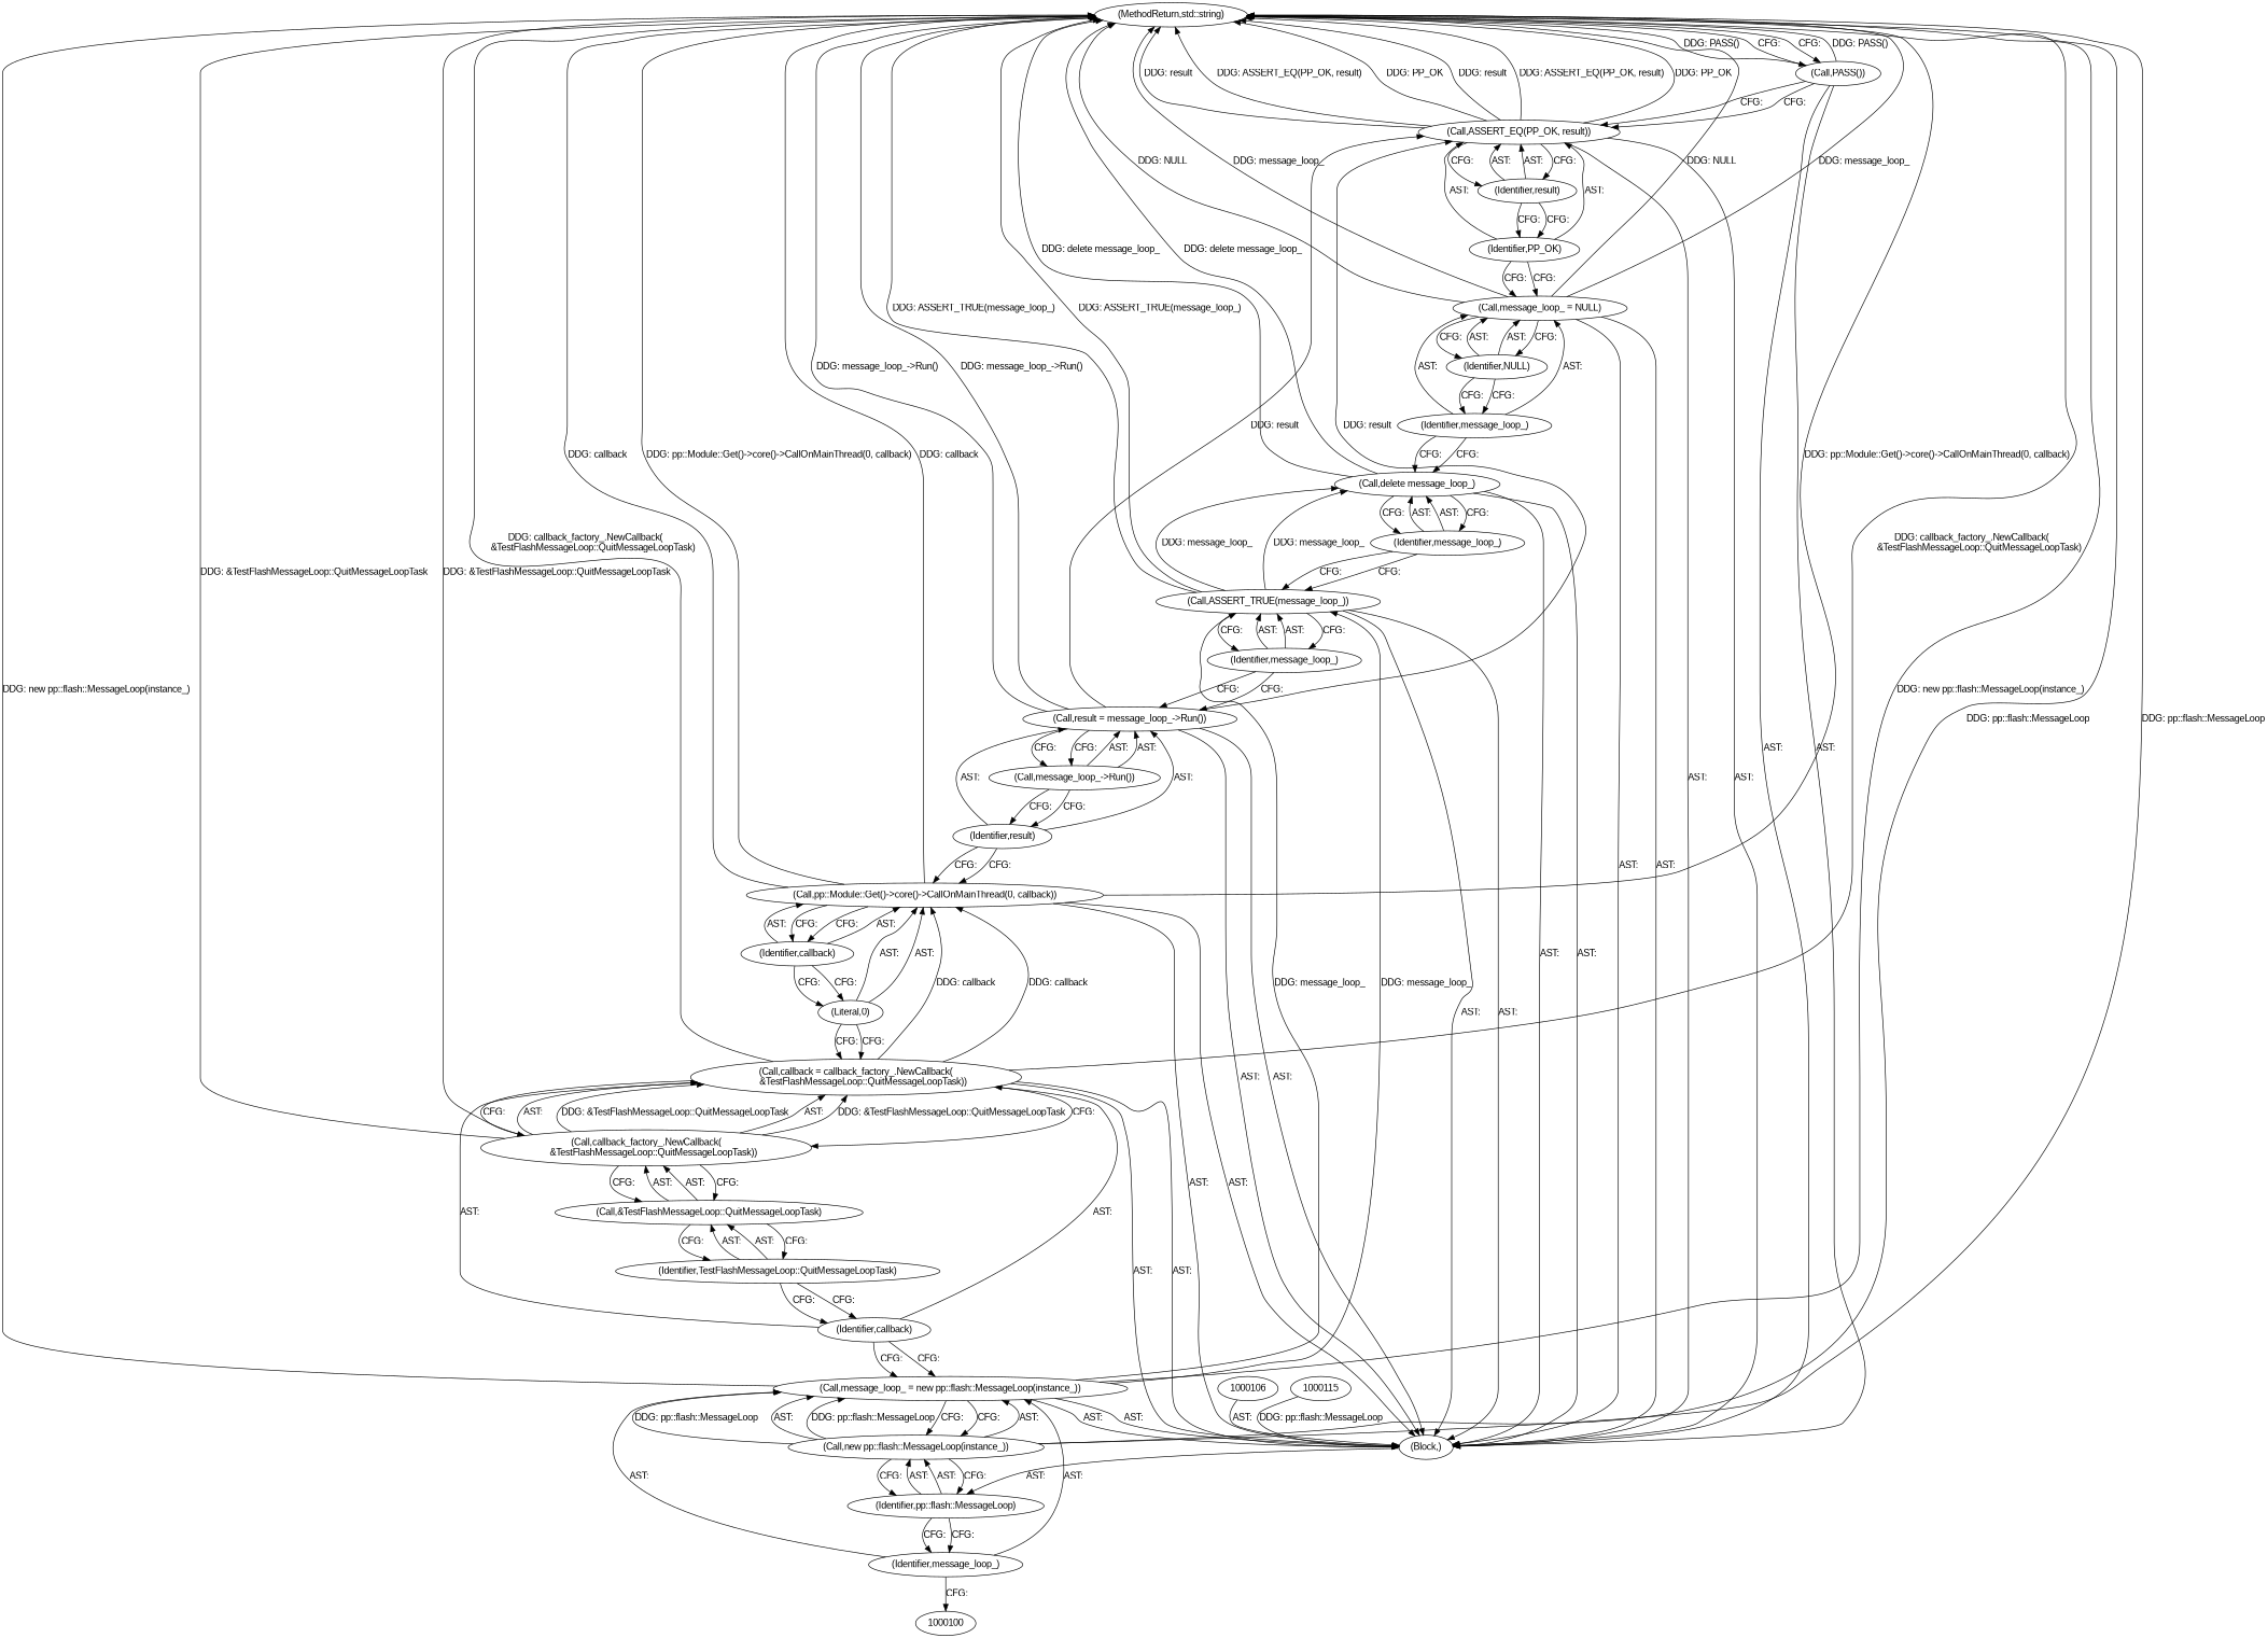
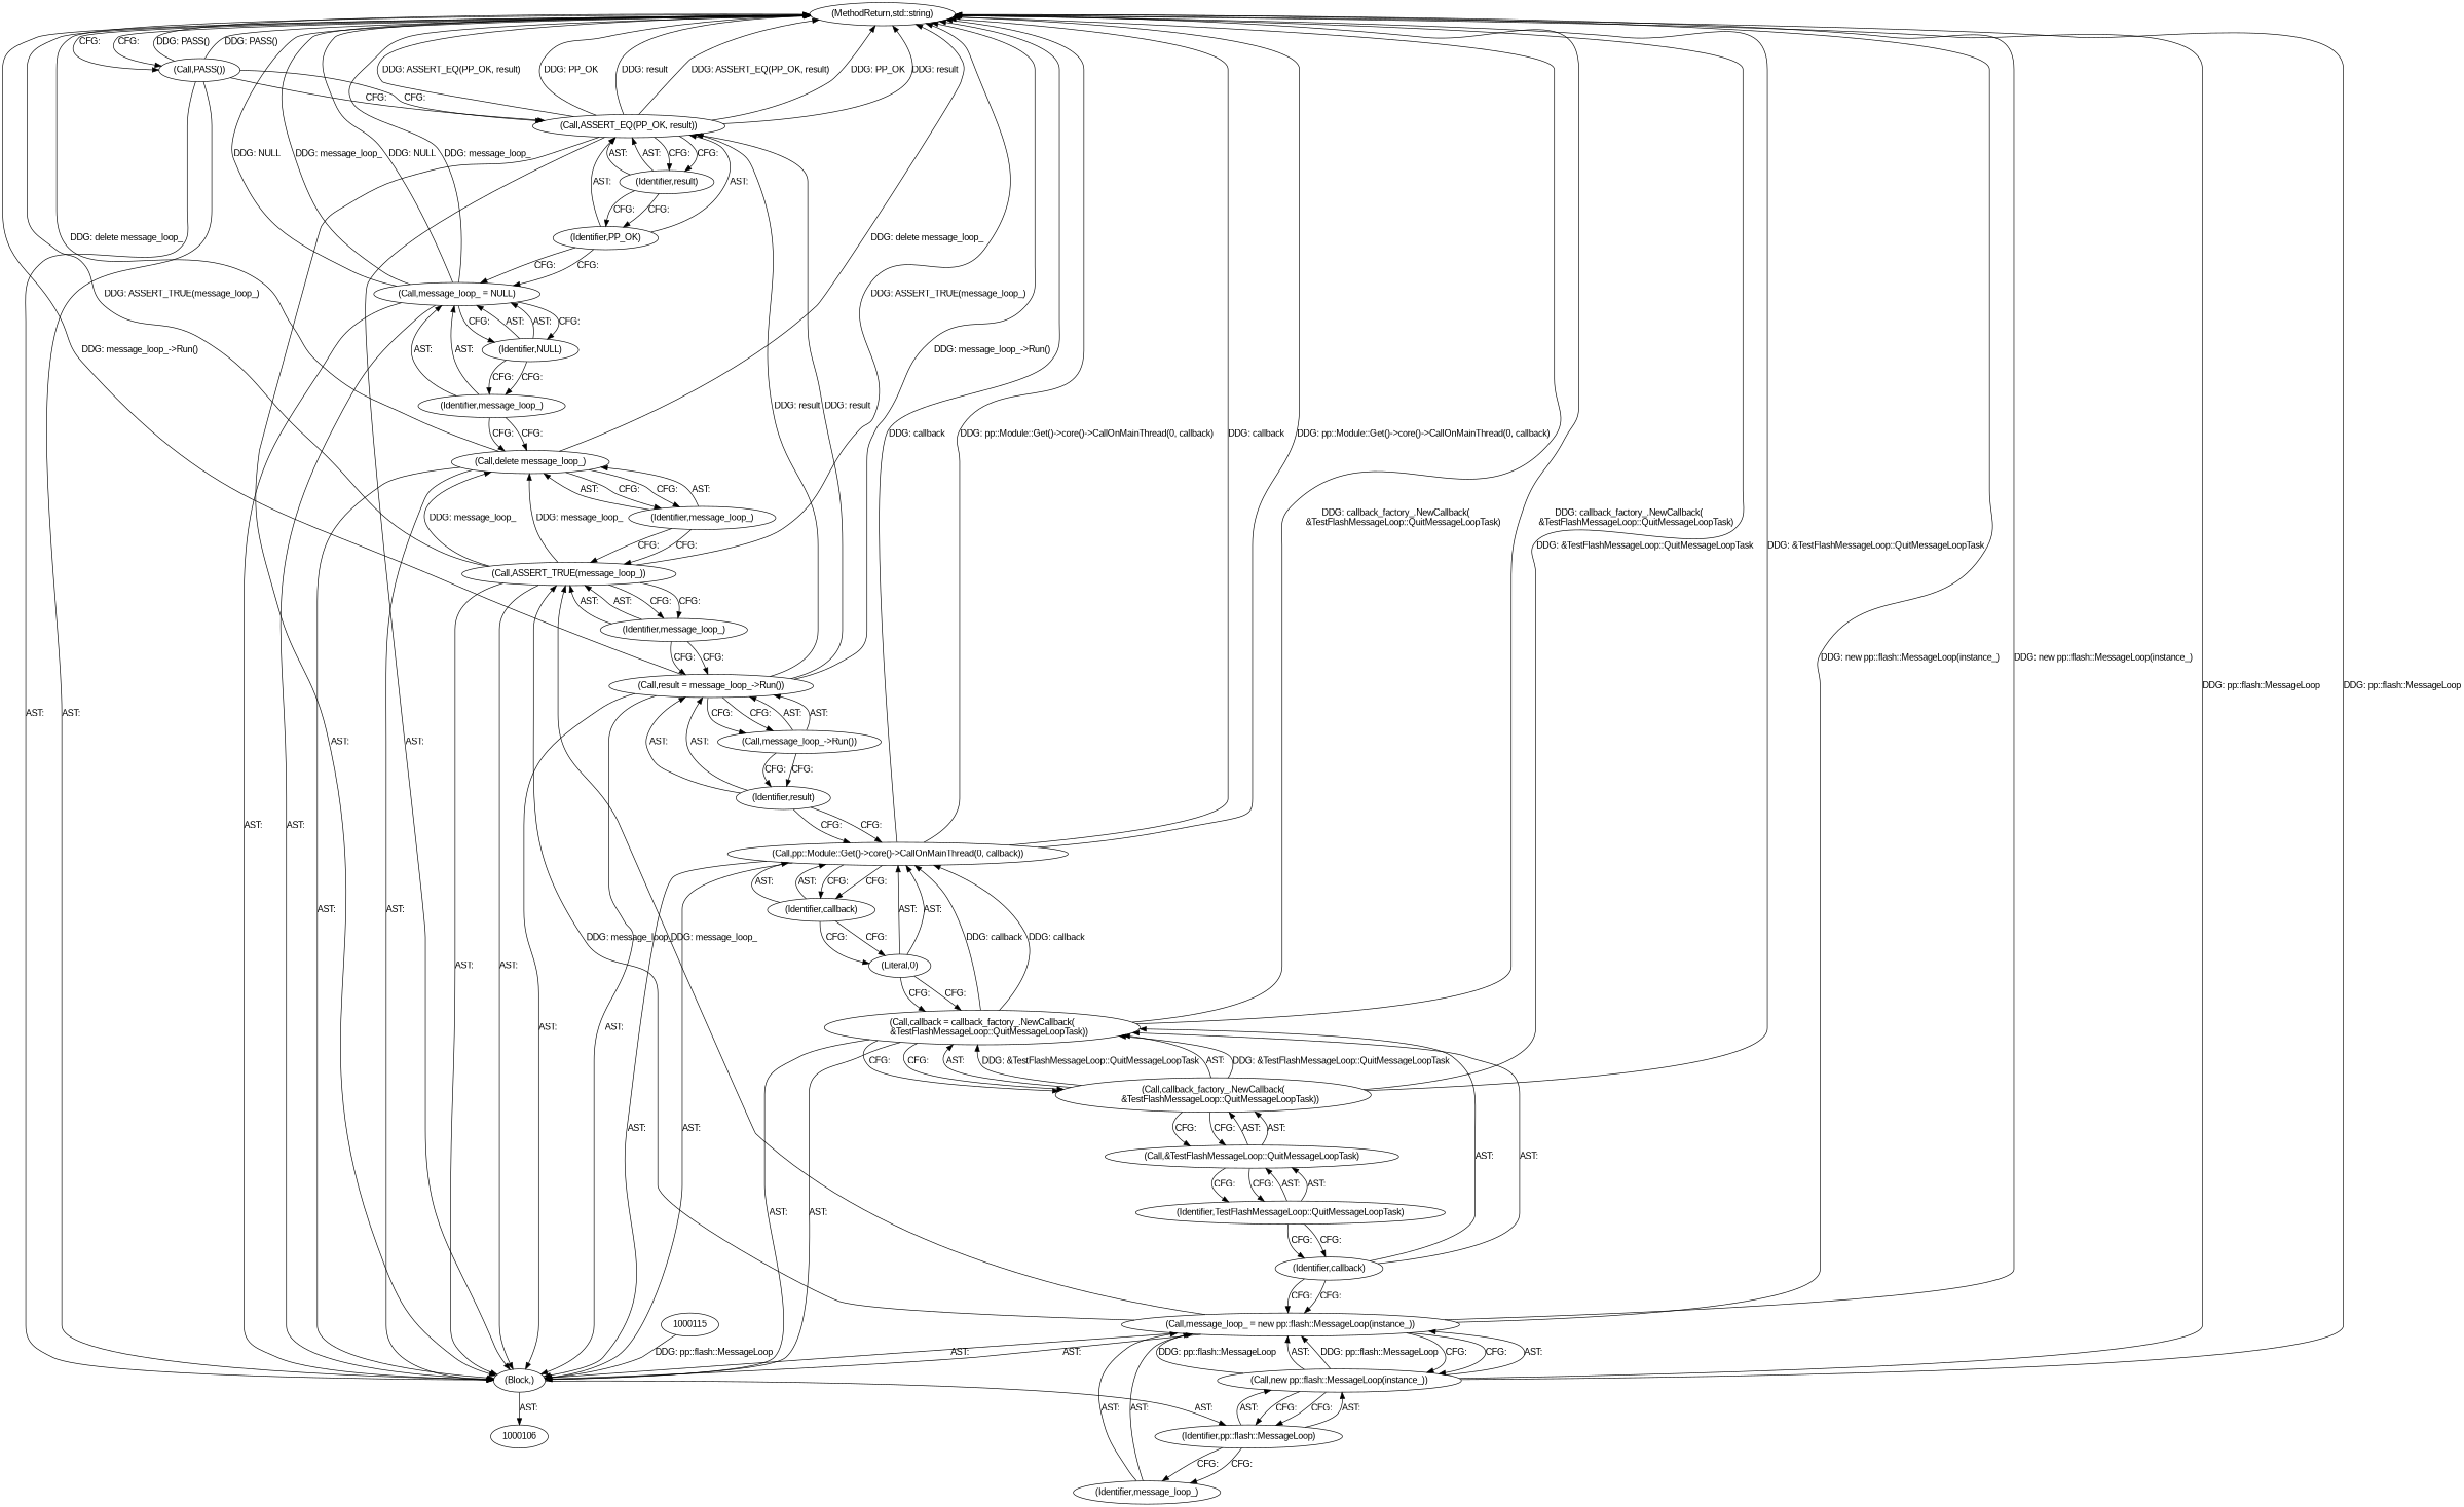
  digraph {
    fontname="Liberation Sans"
    node [fontname="Liberation Sans"]
    edge [fontname="Liberation Sans"]
    n1 [label="(MethodReturn,std::string)"]
    n2 [label="(Call,PASS())"]
    n3 [label="(Block,)"]
    n4 [label="(Call,ASSERT_EQ(PP_OK, result))"]
    n5 [label="(Identifier,pp::flash::MessageLoop)"]
    n6 [label="(Identifier,message_loop_)"]
    n7 [label="(Call,delete message_loop_)"]
    n8 [label="(Call,ASSERT_TRUE(message_loop_))"]
    n9 [label="(Identifier,message_loop_)"]
    n10 [label="(Identifier,NULL)"]
    n11 [label="(Call,message_loop_ = NULL)"]
    n12 [label="(Identifier,message_loop_)"]
    n13 [label="(Identifier,PP_OK)"]
    n14 [label="(Identifier,result)"]
    n15 [label="(Call,new pp::flash::MessageLoop(instance_))"]
    n16 [label="(Call,message_loop_ = new pp::flash::MessageLoop(instance_))"]
    n17 [label="(Identifier,message_loop_)"]
-   1000100
    n19 [label="(Call,callback = callback_factory_.NewCallback(\n      &TestFlashMessageLoop::QuitMessageLoopTask))"]
    n20 [label="(Call,callback_factory_.NewCallback(\n      &TestFlashMessageLoop::QuitMessageLoopTask))"]
    n21 [label="(Call,pp::Module::Get()->core()->CallOnMainThread(0, callback))"]
    n22 [label="(Call,&TestFlashMessageLoop::QuitMessageLoopTask)"]
    n23 [label="(Identifier,callback)"]
    n24 [label="(Identifier,callback)"]
    n25 [label="(Identifier,TestFlashMessageLoop::QuitMessageLoopTask)"]
    n26 [label="(Literal,0)"]
    n27 [label="(Call,result = message_loop_->Run())"]
    n28 [label="(Call,message_loop_->Run())"]
    n29 [label="(Identifier,result)"]
    1000106
    1000115
    n1 -> n2 [label="CFG: "]
    n1 -> n2 [label="CFG: "]
    n2 -> n1 [label="DDG: PASS()"]
    n2 -> n1 [label="DDG: PASS()"]
    n2 -> n3 [label="AST: "]
    n2 -> n3 [label="AST: "]
    n2 -> n4 [label="CFG: "]
    n2 -> n4 [label="CFG: "]
    n3 -> n5 [label="AST: "]
    n4 -> n1 [label="DDG: ASSERT_EQ(PP_OK, result)"]
    n4 -> n1 [label="DDG: PP_OK"]
    n4 -> n1 [label="DDG: result"]
    n4 -> n1 [label="DDG: ASSERT_EQ(PP_OK, result)"]
    n4 -> n1 [label="DDG: PP_OK"]
    n4 -> n1 [label="DDG: result"]
    n4 -> n3 [label="AST: "]
    n4 -> n3 [label="AST: "]
    n4 -> n14 [label="CFG: "]
    n4 -> n14 [label="CFG: "]
    n5 -> n15 [label="AST: "]
    n5 -> n15 [label="AST: "]
    n5 -> n17 [label="CFG: "]
    n5 -> n17 [label="CFG: "]
    n6 -> n7 [label="AST: "]
    n6 -> n7 [label="AST: "]
    n6 -> n8 [label="CFG: "]
    n6 -> n8 [label="CFG: "]
    n7 -> n1 [label="DDG: delete message_loop_"]
    n7 -> n1 [label="DDG: delete message_loop_"]
    n7 -> n3 [label="AST: "]
    n7 -> n3 [label="AST: "]
    n7 -> n6 [label="CFG: "]
    n7 -> n6 [label="CFG: "]
    n8 -> n1 [label="DDG: ASSERT_TRUE(message_loop_)"]
    n8 -> n1 [label="DDG: ASSERT_TRUE(message_loop_)"]
    n8 -> n3 [label="AST: "]
    n8 -> n3 [label="AST: "]
    n8 -> n7 [label="DDG: message_loop_"]
    n8 -> n7 [label="DDG: message_loop_"]
    n8 -> n9 [label="CFG: "]
    n8 -> n9 [label="CFG: "]
    n9 -> n8 [label="AST: "]
    n9 -> n8 [label="AST: "]
    n9 -> n27 [label="CFG: "]
    n9 -> n27 [label="CFG: "]
    n10 -> n11 [label="AST: "]
    n10 -> n11 [label="AST: "]
    n10 -> n12 [label="CFG: "]
    n10 -> n12 [label="CFG: "]
    n11 -> n1 [label="DDG: NULL"]
    n11 -> n1 [label="DDG: message_loop_"]
    n11 -> n1 [label="DDG: NULL"]
    n11 -> n1 [label="DDG: message_loop_"]
    n11 -> n3 [label="AST: "]
    n11 -> n3 [label="AST: "]
    n11 -> n10 [label="CFG: "]
    n11 -> n10 [label="CFG: "]
    n12 -> n7 [label="CFG: "]
    n12 -> n7 [label="CFG: "]
    n12 -> n11 [label="AST: "]
    n12 -> n11 [label="AST: "]
    n13 -> n4 [label="AST: "]
    n13 -> n4 [label="AST: "]
    n13 -> n11 [label="CFG: "]
    n13 -> n11 [label="CFG: "]
    n14 -> n4 [label="AST: "]
    n14 -> n4 [label="AST: "]
    n14 -> n13 [label="CFG: "]
    n14 -> n13 [label="CFG: "]
    n15 -> n1 [label="DDG: pp::flash::MessageLoop"]
    n15 -> n1 [label="DDG: pp::flash::MessageLoop"]
    n15 -> n5 [label="CFG: "]
    n15 -> n5 [label="CFG: "]
    n15 -> n16 [label="AST: "]
    n15 -> n16 [label="DDG: pp::flash::MessageLoop"]
    n15 -> n16 [label="AST: "]
    n15 -> n16 [label="DDG: pp::flash::MessageLoop"]
    n16 -> n1 [label="DDG: new pp::flash::MessageLoop(instance_)"]
    n16 -> n1 [label="DDG: new pp::flash::MessageLoop(instance_)"]
    n16 -> n3 [label="AST: "]
    n16 -> n3 [label="AST: "]
    n16 -> n8 [label="DDG: message_loop_"]
    n16 -> n8 [label="DDG: message_loop_"]
    n16 -> n15 [label="CFG: "]
    n16 -> n15 [label="CFG: "]
    n17 -> n16 [label="AST: "]
    n17 -> n16 [label="AST: "]
-   n17 -> 1000100 [label="CFG: "]
    n19 -> n1 [label="DDG: callback_factory_.NewCallback(\n      &TestFlashMessageLoop::QuitMessageLoopTask)"]
    n19 -> n1 [label="DDG: callback_factory_.NewCallback(\n      &TestFlashMessageLoop::QuitMessageLoopTask)"]
    n19 -> n3 [label="AST: "]
    n19 -> n3 [label="AST: "]
    n19 -> n20 [label="CFG: "]
    n19 -> n20 [label="CFG: "]
    n19 -> n21 [label="DDG: callback"]
    n19 -> n21 [label="DDG: callback"]
    n20 -> n1 [label="DDG: &TestFlashMessageLoop::QuitMessageLoopTask"]
    n20 -> n1 [label="DDG: &TestFlashMessageLoop::QuitMessageLoopTask"]
    n20 -> n19 [label="AST: "]
    n20 -> n19 [label="DDG: &TestFlashMessageLoop::QuitMessageLoopTask"]
    n20 -> n19 [label="AST: "]
    n20 -> n19 [label="DDG: &TestFlashMessageLoop::QuitMessageLoopTask"]
    n20 -> n22 [label="CFG: "]
    n20 -> n22 [label="CFG: "]
    n21 -> n1 [label="DDG: callback"]
    n21 -> n1 [label="DDG: pp::Module::Get()->core()->CallOnMainThread(0, callback)"]
    n21 -> n1 [label="DDG: callback"]
    n21 -> n1 [label="DDG: pp::Module::Get()->core()->CallOnMainThread(0, callback)"]
    n21 -> n3 [label="AST: "]
    n21 -> n3 [label="AST: "]
    n21 -> n23 [label="CFG: "]
    n21 -> n23 [label="CFG: "]
    n22 -> n20 [label="AST: "]
    n22 -> n20 [label="AST: "]
    n22 -> n25 [label="CFG: "]
    n22 -> n25 [label="CFG: "]
    n23 -> n21 [label="AST: "]
    n23 -> n21 [label="AST: "]
    n23 -> n26 [label="CFG: "]
    n23 -> n26 [label="CFG: "]
    n24 -> n16 [label="CFG: "]
    n24 -> n16 [label="CFG: "]
    n24 -> n19 [label="AST: "]
    n24 -> n19 [label="AST: "]
    n25 -> n22 [label="AST: "]
    n25 -> n22 [label="AST: "]
    n25 -> n24 [label="CFG: "]
    n25 -> n24 [label="CFG: "]
    n26 -> n19 [label="CFG: "]
    n26 -> n19 [label="CFG: "]
    n26 -> n21 [label="AST: "]
    n26 -> n21 [label="AST: "]
    n27 -> n1 [label="DDG: message_loop_->Run()"]
    n27 -> n1 [label="DDG: message_loop_->Run()"]
    n27 -> n3 [label="AST: "]
    n27 -> n3 [label="AST: "]
    n27 -> n4 [label="DDG: result"]
    n27 -> n4 [label="DDG: result"]
    n27 -> n28 [label="CFG: "]
    n27 -> n28 [label="CFG: "]
    n28 -> n27 [label="AST: "]
    n28 -> n27 [label="AST: "]
    n28 -> n29 [label="CFG: "]
    n28 -> n29 [label="CFG: "]
    n29 -> n21 [label="CFG: "]
    n29 -> n21 [label="CFG: "]
    n29 -> n27 [label="AST: "]
    n29 -> n27 [label="AST: "]
-   1000106 -> n3 [label="AST: "]
+   n3 -> 1000106 [label="AST: "]
    1000115 -> n3 [label="DDG: pp::flash::MessageLoop"]
  }
